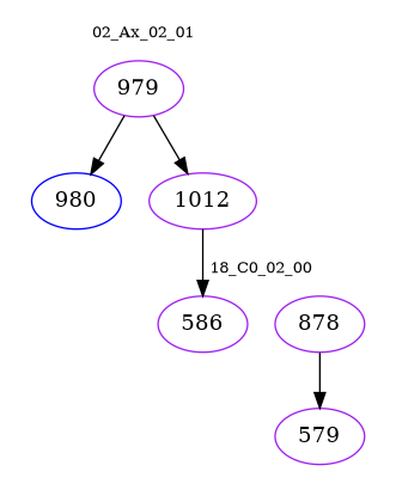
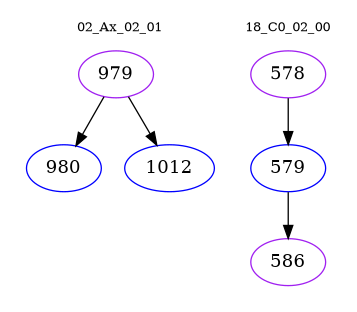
  digraph {
    node [color=blue]
    edge [color=black]
    n1 [label=980]
    n2 [color=purple label=979]
-   n3 [color=purple label=1012]
-   n4 [color=purple label=878]
-   n5 [color=purple label=579]
+   n3 [label=1012]
+   n4 [color=purple label=578]
+   n5 [label=579]
    n6 [color=purple label=586]
    subgraph cluster_1 {
      color=white
      fontsize=10
      label="02_Ax_02_01"
      n1
      n2
      n3
    }
    subgraph cluster_2 {
      color=white
      fontsize=10
      label="18_C0_02_00"
      n4
      n5
      n6
    }
    n2 -> n1
    n2 -> n3
    n4 -> n5
-   n3 -> n6
+   n5 -> n6
  }
